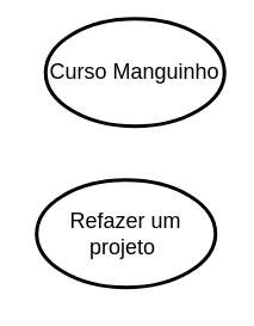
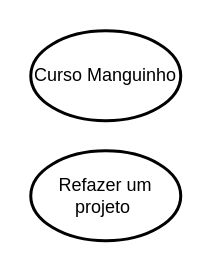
  <mxCell id="0" />
  <mxCell id="1" parent="0" />
- <mxCell id="2" value="Curso Manguinho" style="strokeWidth=2;html=1;shape=mxgraph.flowchart.start_1;whiteSpace=wrap;" vertex="1" parent="1"><mxGeometry x="25" y="10" width="100" height="60" as="geometry" /></mxCell>
+ <mxCell id="2" value="Curso Manguinho" style="strokeWidth=2;html=1;shape=mxgraph.flowchart.start_1;whiteSpace=wrap;" vertex="1" parent="1"><mxGeometry x="20" y="20" width="100" height="60" as="geometry" /></mxCell>
  <mxCell id="3" value="Refazer um projeto&amp;nbsp;" style="strokeWidth=2;html=1;shape=mxgraph.flowchart.start_1;whiteSpace=wrap;" vertex="1" parent="1"><mxGeometry x="20" y="100" width="100" height="60" as="geometry" /></mxCell>
